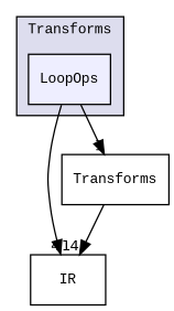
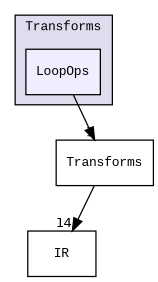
  digraph {
    compound=true
    fontname="Liberation Mono"
    node [fontname="Liberation Mono" fontsize=10 shape=box]
    edge [fontname="Liberation Mono" labeldistance=1.5 labelfontname=Helvetica labelfontsize=10]
    n1 [fillcolor="#eeeeff" label=LoopOps pencolor=black style=filled]
    n2 [label=IR]
    n3 [label=Transforms]
    subgraph cluster_1 {
      bgcolor="#ddddee"
      fontsize=10
      label=Transforms
      pencolor=black
      n1
    }
-   n1 -> n2 [headlabel=4]
    n1 -> n3 [headlabel=1]
    n3 -> n2 [headlabel=14]
  }
